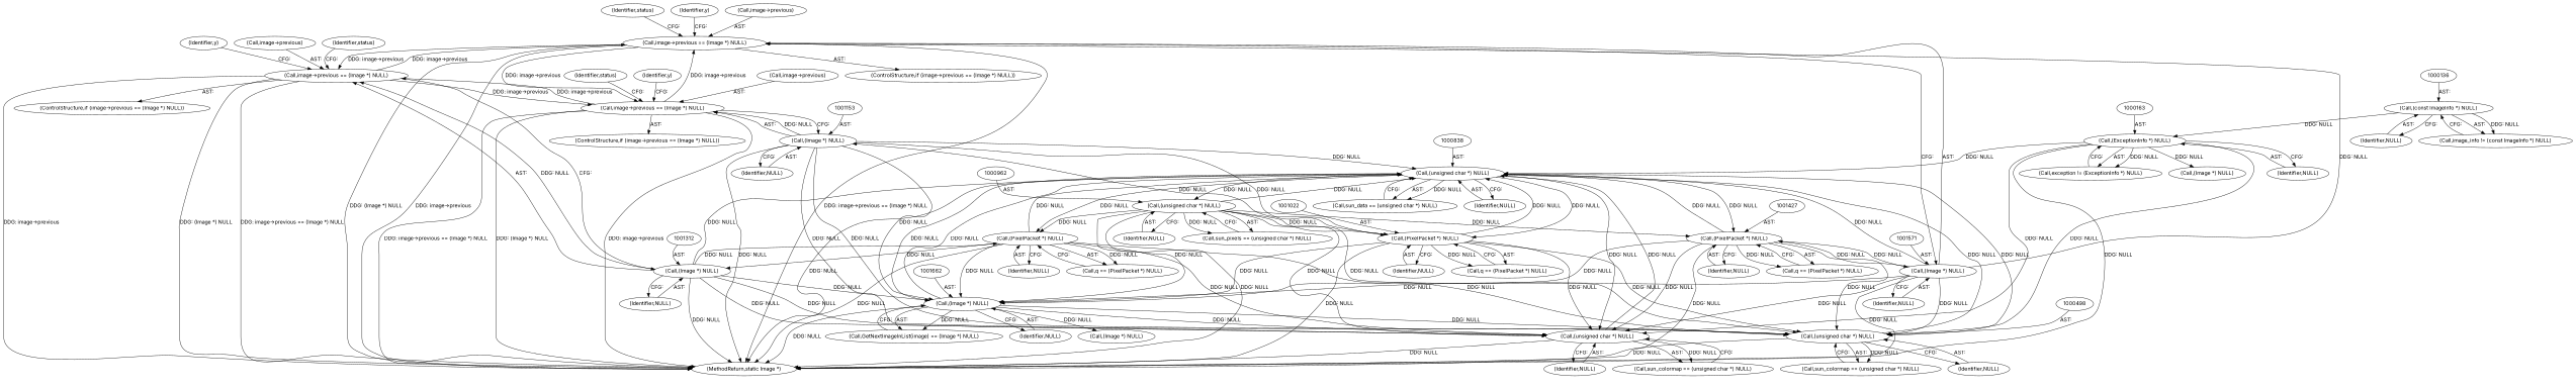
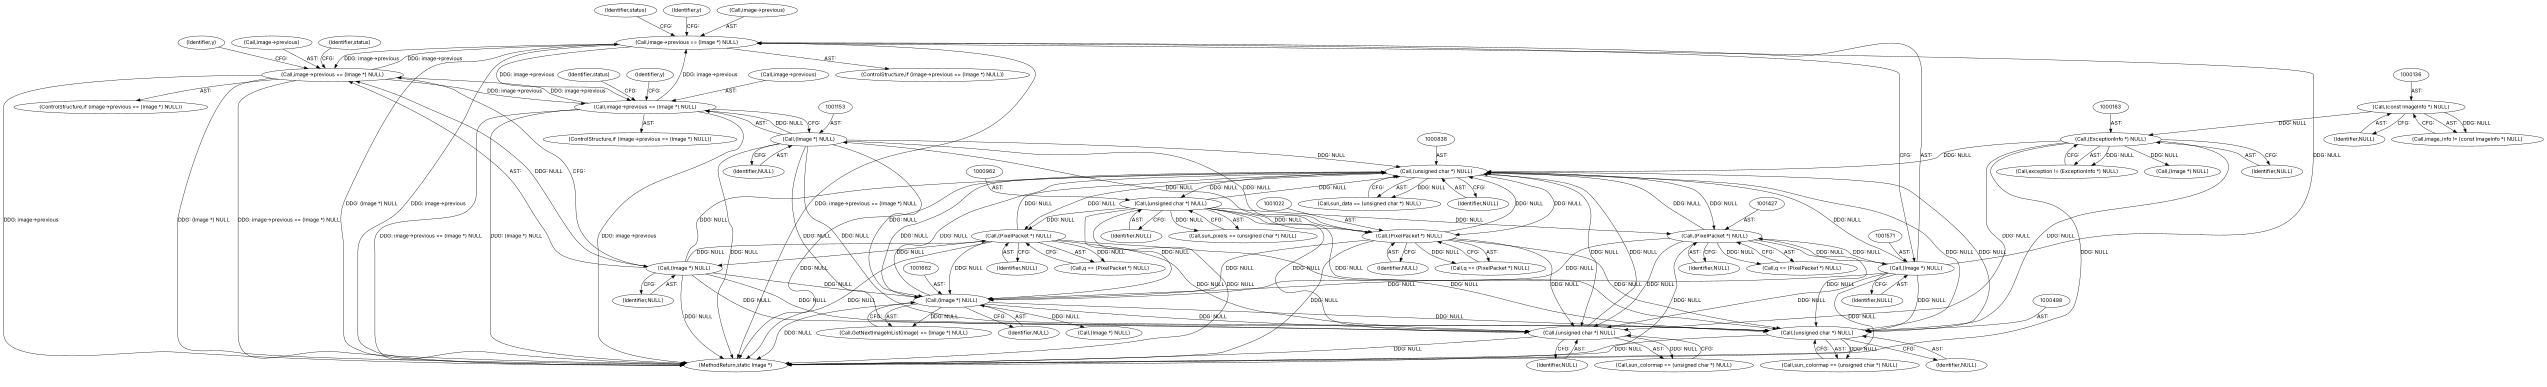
  digraph {
    fontname=Inter
    node [fontname=Inter]
    edge [fontname=Inter]
    n1 [label="(Call,image->previous == (Image *) NULL)"]
    n2 [label="(Call,image->previous == (Image *) NULL)"]
    n3 [label="(Call,image->previous == (Image *) NULL)"]
    n4 [label="(Call,(Image *) NULL)"]
    n5 [label="(MethodReturn,static Image *)"]
    n6 [label="(ControlStructure,if (image->previous == (Image *) NULL))"]
    n7 [label="(Call,(Image *) NULL)"]
    n8 [label="(ControlStructure,if (image->previous == (Image *) NULL))"]
    n9 [label="(Call,(Image *) NULL)"]
    n10 [label="(ControlStructure,if (image->previous == (Image *) NULL))"]
    n11 [label="(Call,(unsigned char *) NULL)"]
    n12 [label="(Call,(unsigned char *) NULL)"]
    n13 [label="(Call,(Image *) NULL)"]
    n14 [label="(Call,(unsigned char *) NULL)"]
    n15 [label="(Call,(PixelPacket *) NULL)"]
    n16 [label="(Identifier,NULL)"]
    n17 [label="(Call,(PixelPacket *) NULL)"]
    n18 [label="(Identifier,NULL)"]
    n19 [label="(Call,(PixelPacket *) NULL)"]
    n20 [label="(Identifier,NULL)"]
    n21 [label="(Identifier,NULL)"]
    n22 [label="(Call,q == (PixelPacket *) NULL)"]
    n23 [label="(Call,(unsigned char *) NULL)"]
    n24 [label="(Call,sun_data == (unsigned char *) NULL)"]
    n25 [label="(Identifier,NULL)"]
    n26 [label="(Call,sun_colormap == (unsigned char *) NULL)"]
    n27 [label="(Identifier,NULL)"]
    n28 [label="(Call,GetNextImageInList(image) == (Image *) NULL)"]
    n29 [label="(Call,(Image *) NULL)"]
    n30 [label="(Identifier,NULL)"]
    n31 [label="(Call,sun_colormap == (unsigned char *) NULL)"]
    n32 [label="(Identifier,NULL)"]
    n33 [label="(Identifier,NULL)"]
    n34 [label="(Call,q == (PixelPacket *) NULL)"]
    n35 [label="(Call,sun_pixels == (unsigned char *) NULL)"]
    n36 [label="(Identifier,NULL)"]
    n37 [label="(Identifier,NULL)"]
    n38 [label="(Call,q == (PixelPacket *) NULL)"]
    n39 [label="(Call,(ExceptionInfo *) NULL)"]
    n40 [label="(Identifier,NULL)"]
    n41 [label="(Call,exception != (ExceptionInfo *) NULL)"]
    n42 [label="(Call,(Image *) NULL)"]
    n43 [label="(Call,(const ImageInfo *) NULL)"]
    n44 [label="(Call,image_info != (const ImageInfo *) NULL)"]
    n45 [label="(Identifier,NULL)"]
    n46 [label="(Identifier,status)"]
    n47 [label="(Identifier,status)"]
    n48 [label="(Identifier,y)"]
    n49 [label="(Identifier,y)"]
    n50 [label="(Call,image->previous)"]
    n51 [label="(Identifier,status)"]
    n52 [label="(Identifier,y)"]
    n53 [label="(Call,image->previous)"]
    n54 [label="(Call,image->previous)"]
    1001153
    1001022
    1000838
    1000163
    1000136
-   1001312
    1000962
    1001571
    1001427
    1001662
    1000498
    n1 -> n2 [label="DDG: image->previous"]
    n1 -> n3 [label="DDG: image->previous"]
    n1 -> n4 [label="CFG: "]
    n1 -> n5 [label="DDG: image->previous"]
    n1 -> n5 [label="DDG: image->previous == (Image *) NULL"]
    n1 -> n5 [label="DDG: (Image *) NULL"]
    n1 -> n6 [label="AST: "]
    n2 -> n1 [label="DDG: image->previous"]
    n2 -> n3 [label="DDG: image->previous"]
    n2 -> n5 [label="DDG: image->previous"]
    n2 -> n5 [label="DDG: (Image *) NULL"]
    n2 -> n5 [label="DDG: image->previous == (Image *) NULL"]
    n2 -> n7 [label="CFG: "]
    n2 -> n8 [label="AST: "]
    n3 -> n1 [label="DDG: image->previous"]
    n3 -> n2 [label="DDG: image->previous"]
    n3 -> n5 [label="DDG: image->previous == (Image *) NULL"]
    n3 -> n5 [label="DDG: (Image *) NULL"]
    n3 -> n5 [label="DDG: image->previous"]
    n3 -> n9 [label="CFG: "]
    n3 -> n10 [label="AST: "]
    n4 -> n1 [label="AST: "]
    n4 -> n1 [label="DDG: NULL"]
    n4 -> n5 [label="DDG: NULL"]
    n4 -> n11 [label="DDG: NULL"]
    n4 -> n12 [label="DDG: NULL"]
    n4 -> n13 [label="DDG: NULL"]
    n4 -> n14 [label="DDG: NULL"]
    n4 -> n15 [label="DDG: NULL"]
    n4 -> n16 [label="CFG: "]
    n7 -> n2 [label="AST: "]
    n7 -> n2 [label="DDG: NULL"]
    n7 -> n5 [label="DDG: NULL"]
    n7 -> n11 [label="DDG: NULL"]
    n7 -> n12 [label="DDG: NULL"]
    n7 -> n13 [label="DDG: NULL"]
    n7 -> n14 [label="DDG: NULL"]
    n7 -> n17 [label="DDG: NULL"]
    n7 -> n18 [label="CFG: "]
    n9 -> n3 [label="AST: "]
    n9 -> n3 [label="DDG: NULL"]
    n9 -> n5 [label="DDG: NULL"]
    n9 -> n11 [label="DDG: NULL"]
    n9 -> n12 [label="DDG: NULL"]
    n9 -> n13 [label="DDG: NULL"]
    n9 -> n14 [label="DDG: NULL"]
    n9 -> n19 [label="DDG: NULL"]
    n9 -> n20 [label="CFG: "]
    n11 -> n5 [label="DDG: NULL"]
    n11 -> n12 [label="DDG: NULL"]
    n11 -> n13 [label="DDG: NULL"]
    n11 -> n14 [label="DDG: NULL"]
    n11 -> n15 [label="DDG: NULL"]
    n11 -> n17 [label="DDG: NULL"]
    n11 -> n19 [label="DDG: NULL"]
    n11 -> n23 [label="DDG: NULL"]
    n11 -> n24 [label="AST: "]
    n11 -> n24 [label="DDG: NULL"]
    n11 -> n25 [label="CFG: "]
    n12 -> n5 [label="DDG: NULL"]
    n12 -> n11 [label="DDG: NULL"]
    n12 -> n26 [label="AST: "]
    n12 -> n26 [label="DDG: NULL"]
    n12 -> n27 [label="CFG: "]
    n13 -> n5 [label="DDG: NULL"]
    n13 -> n11 [label="DDG: NULL"]
    n13 -> n12 [label="DDG: NULL"]
    n13 -> n14 [label="DDG: NULL"]
    n13 -> n28 [label="AST: "]
    n13 -> n28 [label="DDG: NULL"]
    n13 -> n29 [label="DDG: NULL"]
    n13 -> n30 [label="CFG: "]
    n14 -> n5 [label="DDG: NULL"]
    n14 -> n11 [label="DDG: NULL"]
    n14 -> n31 [label="AST: "]
    n14 -> n31 [label="DDG: NULL"]
    n14 -> n32 [label="CFG: "]
    n15 -> n4 [label="DDG: NULL"]
    n15 -> n5 [label="DDG: NULL"]
    n15 -> n11 [label="DDG: NULL"]
    n15 -> n12 [label="DDG: NULL"]
    n15 -> n13 [label="DDG: NULL"]
    n15 -> n14 [label="DDG: NULL"]
    n15 -> n37 [label="CFG: "]
    n15 -> n38 [label="AST: "]
    n15 -> n38 [label="DDG: NULL"]
    n16 -> n4 [label="AST: "]
    n17 -> n5 [label="DDG: NULL"]
    n17 -> n7 [label="DDG: NULL"]
    n17 -> n11 [label="DDG: NULL"]
    n17 -> n12 [label="DDG: NULL"]
    n17 -> n13 [label="DDG: NULL"]
    n17 -> n14 [label="DDG: NULL"]
    n17 -> n33 [label="CFG: "]
    n17 -> n34 [label="AST: "]
    n17 -> n34 [label="DDG: NULL"]
    n18 -> n7 [label="AST: "]
    n19 -> n5 [label="DDG: NULL"]
    n19 -> n9 [label="DDG: NULL"]
    n19 -> n11 [label="DDG: NULL"]
    n19 -> n12 [label="DDG: NULL"]
    n19 -> n13 [label="DDG: NULL"]
    n19 -> n14 [label="DDG: NULL"]
    n19 -> n21 [label="CFG: "]
    n19 -> n22 [label="AST: "]
    n19 -> n22 [label="DDG: NULL"]
    n20 -> n9 [label="AST: "]
    n21 -> n19 [label="AST: "]
    n22 -> n19 [label="CFG: "]
    n23 -> n5 [label="DDG: NULL"]
    n23 -> n11 [label="DDG: NULL"]
    n23 -> n12 [label="DDG: NULL"]
    n23 -> n13 [label="DDG: NULL"]
    n23 -> n14 [label="DDG: NULL"]
    n23 -> n15 [label="DDG: NULL"]
    n23 -> n17 [label="DDG: NULL"]
    n23 -> n19 [label="DDG: NULL"]
    n23 -> n35 [label="AST: "]
    n23 -> n35 [label="DDG: NULL"]
    n23 -> n36 [label="CFG: "]
    n24 -> n11 [label="CFG: "]
    n25 -> n11 [label="AST: "]
    n26 -> n12 [label="CFG: "]
    n27 -> n12 [label="AST: "]
    n28 -> n13 [label="CFG: "]
    n30 -> n13 [label="AST: "]
    n31 -> n14 [label="CFG: "]
    n32 -> n14 [label="AST: "]
    n33 -> n17 [label="AST: "]
    n34 -> n17 [label="CFG: "]
    n35 -> n23 [label="CFG: "]
    n36 -> n23 [label="AST: "]
    n37 -> n15 [label="AST: "]
    n38 -> n15 [label="CFG: "]
    n39 -> n5 [label="DDG: NULL"]
    n39 -> n11 [label="DDG: NULL"]
    n39 -> n12 [label="DDG: NULL"]
    n39 -> n14 [label="DDG: NULL"]
    n39 -> n40 [label="CFG: "]
    n39 -> n41 [label="AST: "]
    n39 -> n41 [label="DDG: NULL"]
    n39 -> n42 [label="DDG: NULL"]
    n40 -> n39 [label="AST: "]
    n41 -> n39 [label="CFG: "]
    n43 -> n39 [label="DDG: NULL"]
    n43 -> n44 [label="AST: "]
    n43 -> n44 [label="DDG: NULL"]
    n43 -> n45 [label="CFG: "]
    n44 -> n43 [label="CFG: "]
    n45 -> n43 [label="AST: "]
    n46 -> n3 [label="CFG: "]
    n47 -> n1 [label="CFG: "]
    n48 -> n2 [label="CFG: "]
    n49 -> n3 [label="CFG: "]
    n50 -> n2 [label="AST: "]
    n51 -> n2 [label="CFG: "]
    n52 -> n1 [label="CFG: "]
    n53 -> n1 [label="AST: "]
    n54 -> n3 [label="AST: "]
    1001153 -> n9 [label="AST: "]
    1001022 -> n19 [label="AST: "]
    1000838 -> n11 [label="AST: "]
    1000163 -> n39 [label="AST: "]
    1000136 -> n43 [label="AST: "]
-   1001312 -> n7 [label="AST: "]
    1000962 -> n23 [label="AST: "]
    1001571 -> n4 [label="AST: "]
    1001427 -> n15 [label="AST: "]
    1001662 -> n13 [label="AST: "]
    1000498 -> n14 [label="AST: "]
  }
